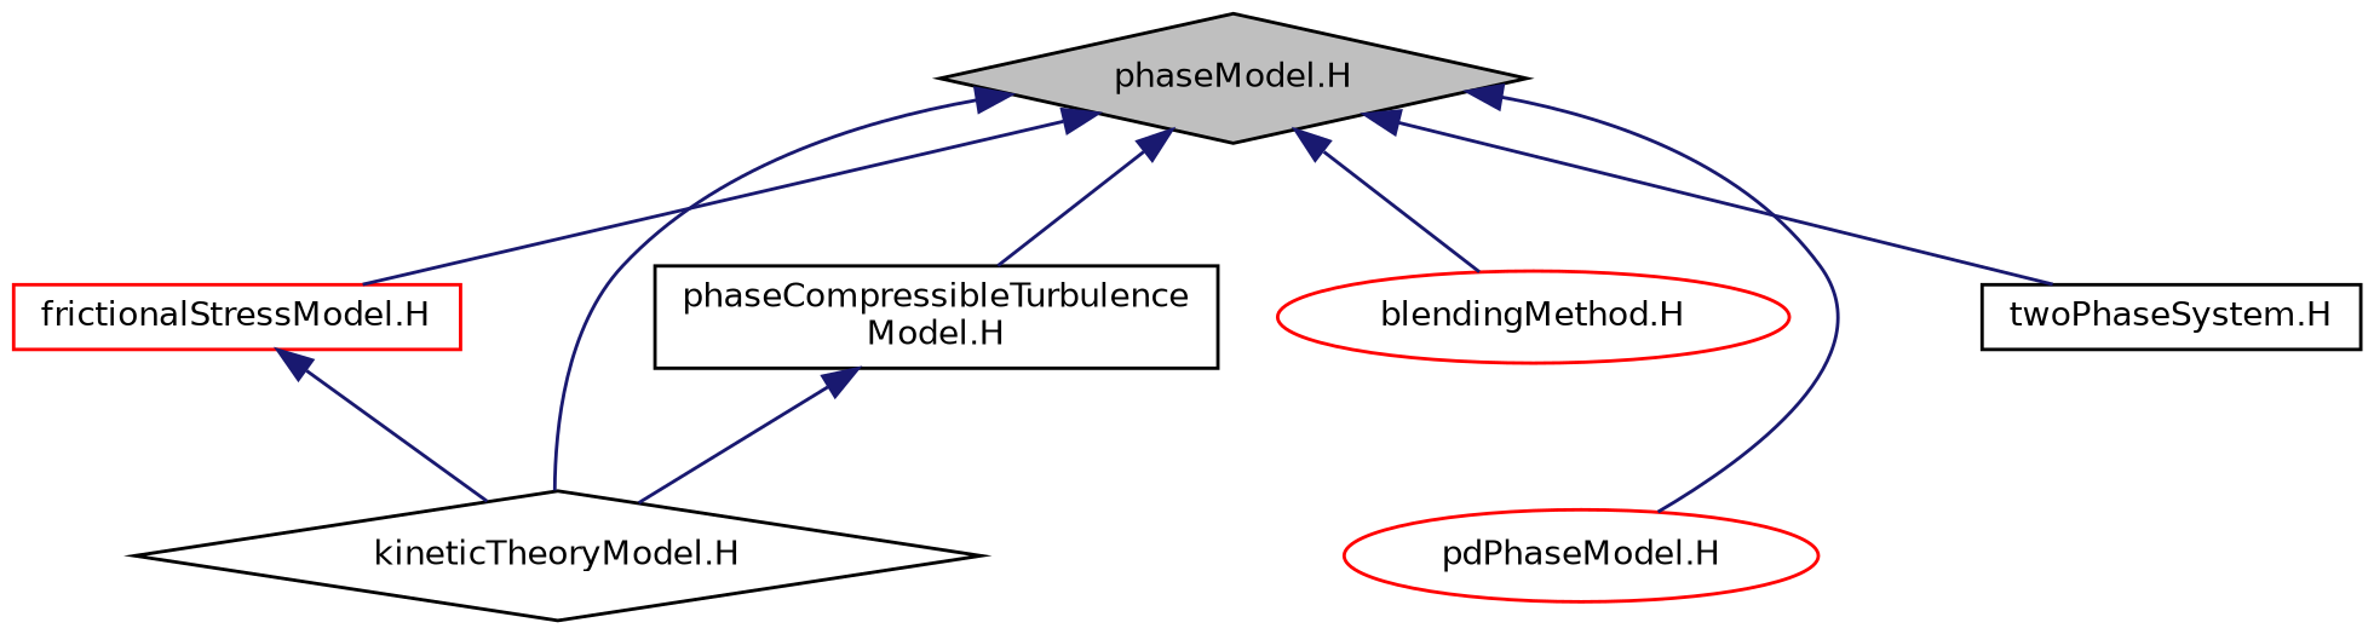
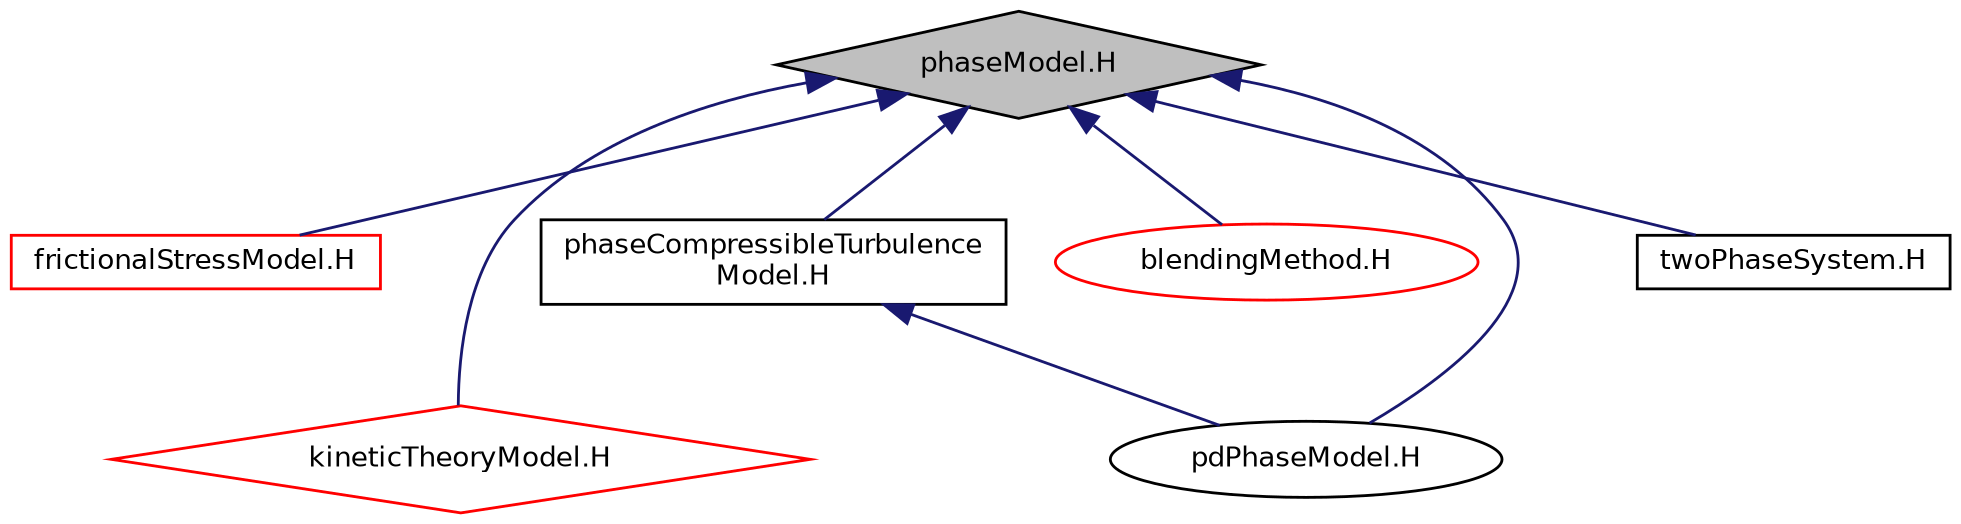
  digraph {
    node [color=black fontname=Helvetica fontsize=10 shape=box]
    edge [color=midnightblue dir=back fontname=Helvetica fontsize=10 labelfontname=Helvetica labelfontsize=10 style=solid]
    n1 [fillcolor=grey75 fontcolor=black height=0.2 label="phaseModel.H" shape=diamond style=filled width=0.4]
    n2 [color=red height=0.2 label="frictionalStressModel.H" width=0.4]
-   n3 [height=0.2 label="kineticTheoryModel.H" shape=diamond width=0.4]
+   n3 [color=red height=0.2 label="kineticTheoryModel.H" shape=diamond width=0.4]
    n4 [height=0.2 label="phaseCompressibleTurbulence\lModel.H" width=0.4]
    n5 [color=red height=0.2 label="blendingMethod.H" shape=ellipse width=0.4]
-   n6 [color=red height=0.2 label="pdPhaseModel.H" shape=ellipse width=0.4]
+   n6 [height=0.2 label="pdPhaseModel.H" shape=ellipse width=0.4]
    n7 [height=0.2 label="twoPhaseSystem.H" width=0.4]
    n1 -> n2
    n1 -> n3
    n1 -> n4
    n1 -> n5
    n1 -> n6
    n1 -> n7
-   n2 -> n3
-   n4 -> n3
+   n4 -> n6
  }
